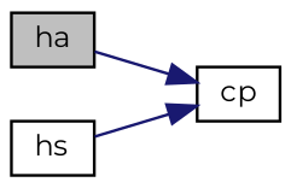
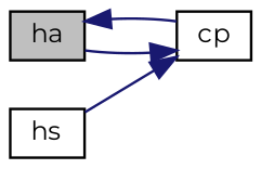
  digraph {
    fontname=Montserrat
    rankdir=LR
    node [color=black fontname=Montserrat fontsize=10 shape=record]
    edge [color=midnightblue fontname=Montserrat fontsize=10 labelfontname=Helvetica labelfontsize=10 style=solid]
    n1 [fillcolor=grey75 fontcolor=black height=0.2 label=ha style=filled width=0.4]
    n2 [height=0.2 label=cp width=0.4]
    n3 [height=0.2 label=hs width=0.4]
    n1 -> n2
+   n2 -> n1
    n3 -> n2
  }
